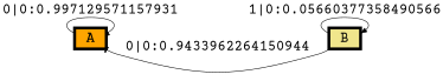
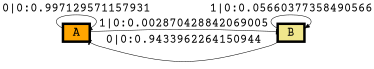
  digraph {
    fontname="Courier Prime"
    rankdir=LR
    node [fontname="Courier Prime" fontsize=24 penwidth=5 shape=box style=filled]
    edge [fontname="Courier Prime" fontsize=24 arrowhead=tee]
    A [fillcolor=orange]
    B [fillcolor=khaki]
    A -> A [label="0|0:0.997129571157931\l"]
+   A -> B [label="1|0:0.002870428842069005\l"]
    B -> A [label="0|0:0.9433962264150944\l"]
    B -> B [label="1|0:0.05660377358490566\l" arrowhead=normal]
  }
